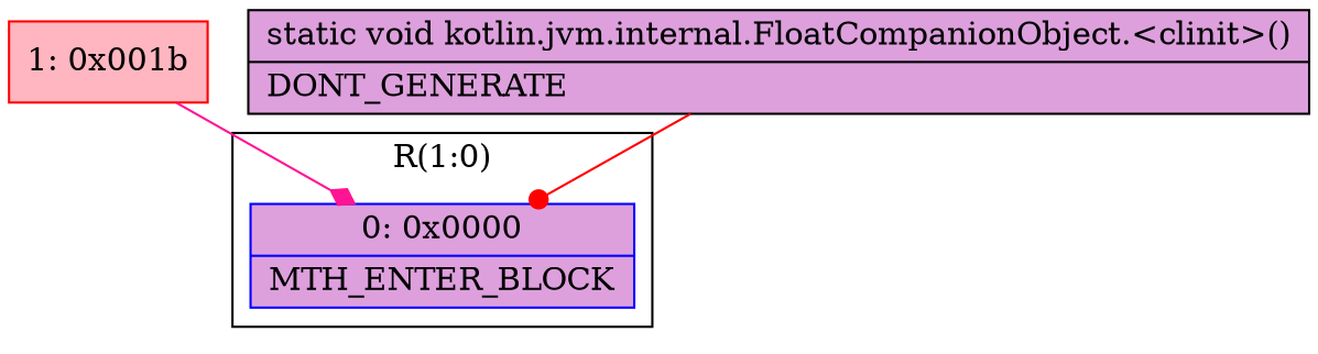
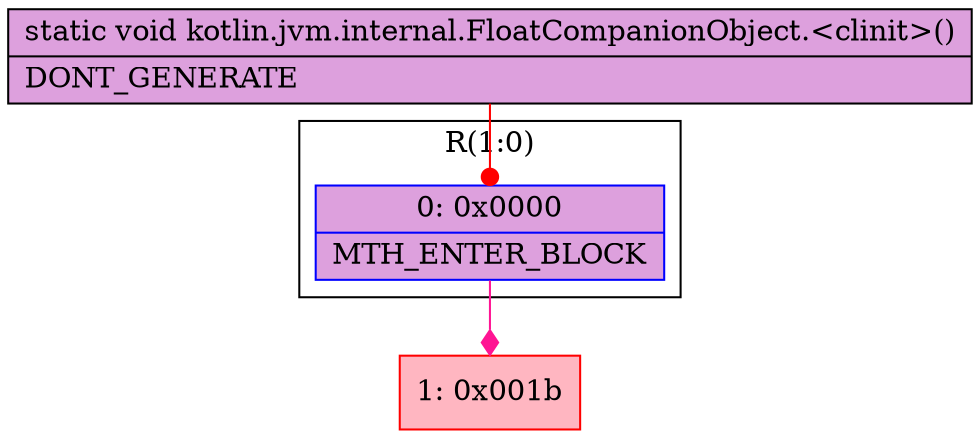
  digraph {
    node [shape=record style=filled fillcolor=plum]
    n1 [color=blue label="{0\:\ 0x0000|MTH_ENTER_BLOCK\l}"]
    n2 [color=red label="{1\:\ 0x001b}" fillcolor=lightpink]
    n3 [label="{static void kotlin.jvm.internal.FloatCompanionObject.\<clinit\>()  | DONT_GENERATE\l}"]
    subgraph cluster_1 {
      label="R(1:0)"
      n1
    }
-   n2 -> n1 [color=deeppink arrowhead=diamond]
+   n1 -> n2 [color=deeppink arrowhead=diamond]
    n3 -> n1 [color=red arrowhead=dot]
  }
